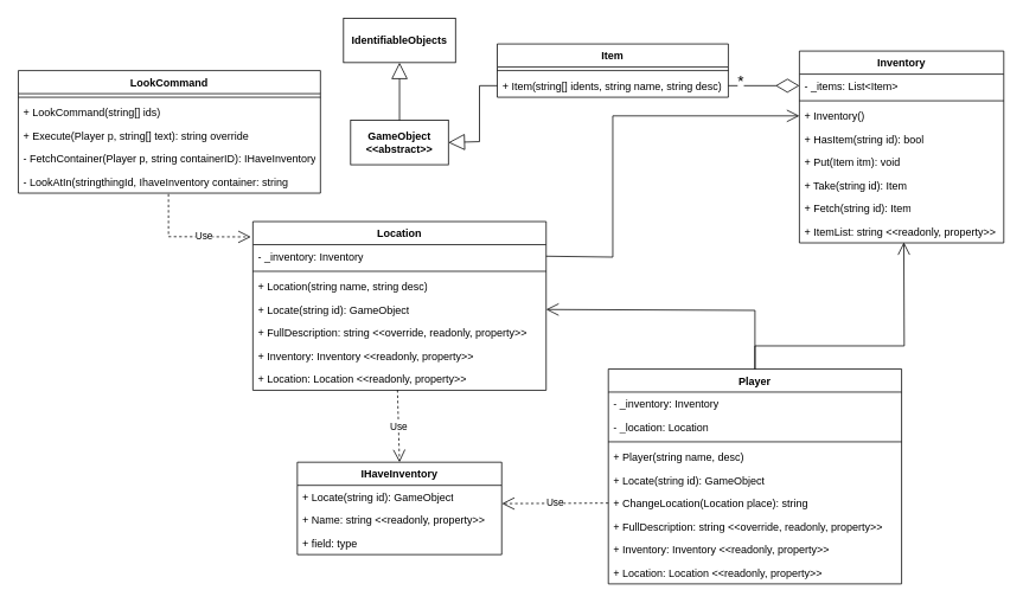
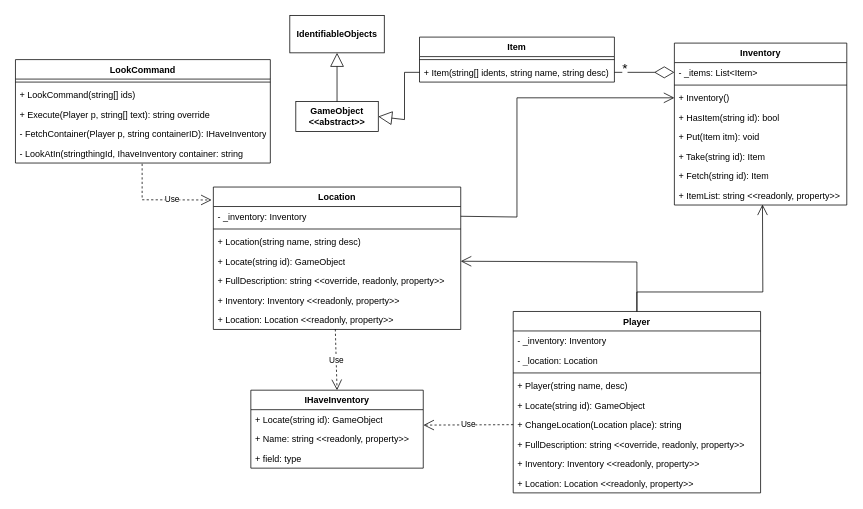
  <mxCell id="0" />
  <mxCell id="1" parent="0" />
  <mxCell id="2" value="Location" style="swimlane;fontStyle=1;align=center;verticalAlign=top;childLayout=stackLayout;horizontal=1;startSize=26;horizontalStack=0;resizeParent=1;resizeParentMax=0;resizeLast=0;collapsible=1;marginBottom=0;whiteSpace=wrap;html=1;" parent="1" vertex="1"><mxGeometry x="284" y="249" width="330" height="190" as="geometry" /></mxCell>
  <mxCell id="3" value="- _inventory: Inventory" style="text;strokeColor=none;fillColor=none;align=left;verticalAlign=top;spacingLeft=4;spacingRight=4;overflow=hidden;rotatable=0;points=[[0,0.5],[1,0.5]];portConstraint=eastwest;whiteSpace=wrap;html=1;" parent="2" vertex="1"><mxGeometry y="26" width="330" height="26" as="geometry" /></mxCell>
  <mxCell id="4" value="" style="line;strokeWidth=1;fillColor=none;align=left;verticalAlign=middle;spacingTop=-1;spacingLeft=3;spacingRight=3;rotatable=0;labelPosition=right;points=[];portConstraint=eastwest;strokeColor=inherit;" parent="2" vertex="1"><mxGeometry y="52" width="330" height="8" as="geometry" /></mxCell>
  <mxCell id="5" value="+ Location(string name, string desc)" style="text;strokeColor=none;fillColor=none;align=left;verticalAlign=top;spacingLeft=4;spacingRight=4;overflow=hidden;rotatable=0;points=[[0,0.5],[1,0.5]];portConstraint=eastwest;whiteSpace=wrap;html=1;" parent="2" vertex="1"><mxGeometry y="60" width="330" height="26" as="geometry" /></mxCell>
  <mxCell id="6" value="+ Locate(string id): GameObject" style="text;strokeColor=none;fillColor=none;align=left;verticalAlign=top;spacingLeft=4;spacingRight=4;overflow=hidden;rotatable=0;points=[[0,0.5],[1,0.5]];portConstraint=eastwest;whiteSpace=wrap;html=1;" parent="2" vertex="1"><mxGeometry y="86" width="330" height="26" as="geometry" /></mxCell>
  <mxCell id="7" value="+ FullDescription: string &amp;lt;&amp;lt;override, readonly, property&amp;gt;&amp;gt;" style="text;strokeColor=none;fillColor=none;align=left;verticalAlign=top;spacingLeft=4;spacingRight=4;overflow=hidden;rotatable=0;points=[[0,0.5],[1,0.5]];portConstraint=eastwest;whiteSpace=wrap;html=1;" parent="2" vertex="1"><mxGeometry y="112" width="330" height="26" as="geometry" /></mxCell>
  <mxCell id="8" value="+ Inventory: Inventory &amp;lt;&amp;lt;readonly, property&amp;gt;&amp;gt;" style="text;strokeColor=none;fillColor=none;align=left;verticalAlign=top;spacingLeft=4;spacingRight=4;overflow=hidden;rotatable=0;points=[[0,0.5],[1,0.5]];portConstraint=eastwest;whiteSpace=wrap;html=1;" parent="2" vertex="1"><mxGeometry y="138" width="330" height="26" as="geometry" /></mxCell>
  <mxCell id="9" value="+ Location: Location &amp;lt;&amp;lt;readonly, property&amp;gt;&amp;gt;" style="text;strokeColor=none;fillColor=none;align=left;verticalAlign=top;spacingLeft=4;spacingRight=4;overflow=hidden;rotatable=0;points=[[0,0.5],[1,0.5]];portConstraint=eastwest;whiteSpace=wrap;html=1;" parent="2" vertex="1"><mxGeometry y="164" width="330" height="26" as="geometry" /></mxCell>
- <mxCell id="10" value="&lt;b&gt;GameObject&lt;br&gt;&amp;lt;&amp;lt;abstract&amp;gt;&amp;gt;&lt;br&gt;&lt;/b&gt;" style="html=1;whiteSpace=wrap;" parent="1" vertex="1"><mxGeometry x="394" y="135" width="110" height="50" as="geometry" /></mxCell>
+ <mxCell id="10" value="&lt;b&gt;GameObject&lt;br&gt;&amp;lt;&amp;lt;abstract&amp;gt;&amp;gt;&lt;br&gt;&lt;/b&gt;" style="html=1;whiteSpace=wrap;" parent="1" vertex="1"><mxGeometry x="394" y="135" width="110" height="40" as="geometry" /></mxCell>
  <mxCell id="11" value="Player" style="swimlane;fontStyle=1;align=center;verticalAlign=top;childLayout=stackLayout;horizontal=1;startSize=26;horizontalStack=0;resizeParent=1;resizeParentMax=0;resizeLast=0;collapsible=1;marginBottom=0;whiteSpace=wrap;html=1;" parent="1" vertex="1"><mxGeometry x="684" y="415" width="330" height="242" as="geometry" /></mxCell>
  <mxCell id="12" value="- _inventory: Inventory" style="text;strokeColor=none;fillColor=none;align=left;verticalAlign=top;spacingLeft=4;spacingRight=4;overflow=hidden;rotatable=0;points=[[0,0.5],[1,0.5]];portConstraint=eastwest;whiteSpace=wrap;html=1;" parent="11" vertex="1"><mxGeometry y="26" width="330" height="26" as="geometry" /></mxCell>
  <mxCell id="13" value="- _location: Location" style="text;strokeColor=none;fillColor=none;align=left;verticalAlign=top;spacingLeft=4;spacingRight=4;overflow=hidden;rotatable=0;points=[[0,0.5],[1,0.5]];portConstraint=eastwest;whiteSpace=wrap;html=1;" parent="11" vertex="1"><mxGeometry y="52" width="330" height="26" as="geometry" /></mxCell>
  <mxCell id="14" value="" style="line;strokeWidth=1;fillColor=none;align=left;verticalAlign=middle;spacingTop=-1;spacingLeft=3;spacingRight=3;rotatable=0;labelPosition=right;points=[];portConstraint=eastwest;strokeColor=inherit;" parent="11" vertex="1"><mxGeometry y="78" width="330" height="8" as="geometry" /></mxCell>
  <mxCell id="15" value="+ Player(string name, desc)" style="text;strokeColor=none;fillColor=none;align=left;verticalAlign=top;spacingLeft=4;spacingRight=4;overflow=hidden;rotatable=0;points=[[0,0.5],[1,0.5]];portConstraint=eastwest;whiteSpace=wrap;html=1;" parent="11" vertex="1"><mxGeometry y="86" width="330" height="26" as="geometry" /></mxCell>
  <mxCell id="16" value="+ Locate(string id): GameObject" style="text;strokeColor=none;fillColor=none;align=left;verticalAlign=top;spacingLeft=4;spacingRight=4;overflow=hidden;rotatable=0;points=[[0,0.5],[1,0.5]];portConstraint=eastwest;whiteSpace=wrap;html=1;" parent="11" vertex="1"><mxGeometry y="112" width="330" height="26" as="geometry" /></mxCell>
  <mxCell id="17" value="+ ChangeLocation(Location place): string" style="text;strokeColor=none;fillColor=none;align=left;verticalAlign=top;spacingLeft=4;spacingRight=4;overflow=hidden;rotatable=0;points=[[0,0.5],[1,0.5]];portConstraint=eastwest;whiteSpace=wrap;html=1;" parent="11" vertex="1"><mxGeometry y="138" width="330" height="26" as="geometry" /></mxCell>
  <mxCell id="18" value="+ FullDescription: string &amp;lt;&amp;lt;override, readonly, property&amp;gt;&amp;gt;" style="text;strokeColor=none;fillColor=none;align=left;verticalAlign=top;spacingLeft=4;spacingRight=4;overflow=hidden;rotatable=0;points=[[0,0.5],[1,0.5]];portConstraint=eastwest;whiteSpace=wrap;html=1;" parent="11" vertex="1"><mxGeometry y="164" width="330" height="26" as="geometry" /></mxCell>
  <mxCell id="19" value="+ Inventory: Inventory &amp;lt;&amp;lt;readonly, property&amp;gt;&amp;gt;" style="text;strokeColor=none;fillColor=none;align=left;verticalAlign=top;spacingLeft=4;spacingRight=4;overflow=hidden;rotatable=0;points=[[0,0.5],[1,0.5]];portConstraint=eastwest;whiteSpace=wrap;html=1;" parent="11" vertex="1"><mxGeometry y="190" width="330" height="26" as="geometry" /></mxCell>
  <mxCell id="20" value="+ Location: Location &amp;lt;&amp;lt;readonly, property&amp;gt;&amp;gt;" style="text;strokeColor=none;fillColor=none;align=left;verticalAlign=top;spacingLeft=4;spacingRight=4;overflow=hidden;rotatable=0;points=[[0,0.5],[1,0.5]];portConstraint=eastwest;whiteSpace=wrap;html=1;" parent="11" vertex="1"><mxGeometry y="216" width="330" height="26" as="geometry" /></mxCell>
  <mxCell id="21" value="&lt;b&gt;IHaveInventory&lt;/b&gt;" style="swimlane;fontStyle=0;childLayout=stackLayout;horizontal=1;startSize=26;fillColor=none;horizontalStack=0;resizeParent=1;resizeParentMax=0;resizeLast=0;collapsible=1;marginBottom=0;whiteSpace=wrap;html=1;" parent="1" vertex="1"><mxGeometry x="334" y="520" width="230" height="104" as="geometry" /></mxCell>
  <mxCell id="22" value="+ Locate(string id): GameObject" style="text;strokeColor=none;fillColor=none;align=left;verticalAlign=top;spacingLeft=4;spacingRight=4;overflow=hidden;rotatable=0;points=[[0,0.5],[1,0.5]];portConstraint=eastwest;whiteSpace=wrap;html=1;" parent="21" vertex="1"><mxGeometry y="26" width="230" height="26" as="geometry" /></mxCell>
  <mxCell id="23" value="+ Name: string &amp;lt;&amp;lt;readonly, property&amp;gt;&amp;gt;" style="text;strokeColor=none;fillColor=none;align=left;verticalAlign=top;spacingLeft=4;spacingRight=4;overflow=hidden;rotatable=0;points=[[0,0.5],[1,0.5]];portConstraint=eastwest;whiteSpace=wrap;html=1;" parent="21" vertex="1"><mxGeometry y="52" width="230" height="26" as="geometry" /></mxCell>
  <mxCell id="24" value="+ field: type" style="text;strokeColor=none;fillColor=none;align=left;verticalAlign=top;spacingLeft=4;spacingRight=4;overflow=hidden;rotatable=0;points=[[0,0.5],[1,0.5]];portConstraint=eastwest;whiteSpace=wrap;html=1;" parent="21" vertex="1"><mxGeometry y="78" width="230" height="26" as="geometry" /></mxCell>
  <mxCell id="25" value="&lt;b&gt;IdentifiableObjects&lt;/b&gt;" style="html=1;whiteSpace=wrap;" parent="1" vertex="1"><mxGeometry x="386" y="20" width="126" height="50" as="geometry" /></mxCell>
  <mxCell id="26" value="" style="endArrow=block;endSize=16;endFill=0;html=1;rounded=0;exitX=0.5;exitY=0;exitDx=0;exitDy=0;entryX=0.5;entryY=1;entryDx=0;entryDy=0;" parent="1" source="10" target="25" edge="1"><mxGeometry width="160" relative="1" as="geometry"><mxPoint x="549" y="109" as="sourcePoint" /><mxPoint x="549" y="9" as="targetPoint" /></mxGeometry></mxCell>
  <mxCell id="27" value="Inventory" style="swimlane;fontStyle=1;align=center;verticalAlign=top;childLayout=stackLayout;horizontal=1;startSize=26;horizontalStack=0;resizeParent=1;resizeParentMax=0;resizeLast=0;collapsible=1;marginBottom=0;whiteSpace=wrap;html=1;" parent="1" vertex="1"><mxGeometry x="899" y="57" width="230" height="216" as="geometry" /></mxCell>
  <mxCell id="28" value="- _items: List&amp;lt;Item&amp;gt;" style="text;strokeColor=none;fillColor=none;align=left;verticalAlign=top;spacingLeft=4;spacingRight=4;overflow=hidden;rotatable=0;points=[[0,0.5],[1,0.5]];portConstraint=eastwest;whiteSpace=wrap;html=1;" parent="27" vertex="1"><mxGeometry y="26" width="230" height="26" as="geometry" /></mxCell>
  <mxCell id="29" value="" style="line;strokeWidth=1;fillColor=none;align=left;verticalAlign=middle;spacingTop=-1;spacingLeft=3;spacingRight=3;rotatable=0;labelPosition=right;points=[];portConstraint=eastwest;strokeColor=inherit;" parent="27" vertex="1"><mxGeometry y="52" width="230" height="8" as="geometry" /></mxCell>
  <mxCell id="30" value="+ Inventory()" style="text;strokeColor=none;fillColor=none;align=left;verticalAlign=top;spacingLeft=4;spacingRight=4;overflow=hidden;rotatable=0;points=[[0,0.5],[1,0.5]];portConstraint=eastwest;whiteSpace=wrap;html=1;" parent="27" vertex="1"><mxGeometry y="60" width="230" height="26" as="geometry" /></mxCell>
  <mxCell id="31" value="+ HasItem(string id): bool" style="text;strokeColor=none;fillColor=none;align=left;verticalAlign=top;spacingLeft=4;spacingRight=4;overflow=hidden;rotatable=0;points=[[0,0.5],[1,0.5]];portConstraint=eastwest;whiteSpace=wrap;html=1;" parent="27" vertex="1"><mxGeometry y="86" width="230" height="26" as="geometry" /></mxCell>
  <mxCell id="32" value="+ Put(Item itm): void" style="text;strokeColor=none;fillColor=none;align=left;verticalAlign=top;spacingLeft=4;spacingRight=4;overflow=hidden;rotatable=0;points=[[0,0.5],[1,0.5]];portConstraint=eastwest;whiteSpace=wrap;html=1;" parent="27" vertex="1"><mxGeometry y="112" width="230" height="26" as="geometry" /></mxCell>
  <mxCell id="33" value="+ Take(string id): Item" style="text;strokeColor=none;fillColor=none;align=left;verticalAlign=top;spacingLeft=4;spacingRight=4;overflow=hidden;rotatable=0;points=[[0,0.5],[1,0.5]];portConstraint=eastwest;whiteSpace=wrap;html=1;" parent="27" vertex="1"><mxGeometry y="138" width="230" height="26" as="geometry" /></mxCell>
  <mxCell id="34" value="+ Fetch(string id): Item" style="text;strokeColor=none;fillColor=none;align=left;verticalAlign=top;spacingLeft=4;spacingRight=4;overflow=hidden;rotatable=0;points=[[0,0.5],[1,0.5]];portConstraint=eastwest;whiteSpace=wrap;html=1;" parent="27" vertex="1"><mxGeometry y="164" width="230" height="26" as="geometry" /></mxCell>
  <mxCell id="35" value="+ ItemList: string &amp;lt;&amp;lt;readonly, property&amp;gt;&amp;gt;" style="text;strokeColor=none;fillColor=none;align=left;verticalAlign=top;spacingLeft=4;spacingRight=4;overflow=hidden;rotatable=0;points=[[0,0.5],[1,0.5]];portConstraint=eastwest;whiteSpace=wrap;html=1;" parent="27" vertex="1"><mxGeometry y="190" width="230" height="26" as="geometry" /></mxCell>
  <mxCell id="36" value="Item" style="swimlane;fontStyle=1;align=center;verticalAlign=top;childLayout=stackLayout;horizontal=1;startSize=26;horizontalStack=0;resizeParent=1;resizeParentMax=0;resizeLast=0;collapsible=1;marginBottom=0;whiteSpace=wrap;html=1;" parent="1" vertex="1"><mxGeometry x="559" y="49" width="260" height="60" as="geometry" /></mxCell>
  <mxCell id="37" value="" style="line;strokeWidth=1;fillColor=none;align=left;verticalAlign=middle;spacingTop=-1;spacingLeft=3;spacingRight=3;rotatable=0;labelPosition=right;points=[];portConstraint=eastwest;strokeColor=inherit;" parent="36" vertex="1"><mxGeometry y="26" width="260" height="8" as="geometry" /></mxCell>
  <mxCell id="38" value="+ Item(string[] idents, string name, string desc)" style="text;strokeColor=none;fillColor=none;align=left;verticalAlign=top;spacingLeft=4;spacingRight=4;overflow=hidden;rotatable=0;points=[[0,0.5],[1,0.5]];portConstraint=eastwest;whiteSpace=wrap;html=1;" parent="36" vertex="1"><mxGeometry y="34" width="260" height="26" as="geometry" /></mxCell>
  <mxCell id="39" value="" style="endArrow=block;endSize=16;endFill=0;html=1;rounded=0;exitX=0;exitY=0.5;exitDx=0;exitDy=0;entryX=1;entryY=0.5;entryDx=0;entryDy=0;" parent="1" source="38" target="10" edge="1"><mxGeometry width="160" relative="1" as="geometry"><mxPoint x="559" y="13" as="sourcePoint" /><mxPoint x="559" y="-51" as="targetPoint" /><Array as="points"><mxPoint x="539" y="96" /><mxPoint x="539" y="159" /></Array></mxGeometry></mxCell>
  <mxCell id="40" value="" style="endArrow=diamondThin;endFill=0;endSize=24;html=1;rounded=0;exitX=1;exitY=0.5;exitDx=0;exitDy=0;entryX=0;entryY=0.5;entryDx=0;entryDy=0;" parent="1" source="38" target="28" edge="1"><mxGeometry width="160" relative="1" as="geometry"><mxPoint x="689" y="179" as="sourcePoint" /><mxPoint x="849" y="179" as="targetPoint" /></mxGeometry></mxCell>
  <mxCell id="41" value="&lt;font style=&quot;font-size: 18px;&quot;&gt;*&lt;/font&gt;" style="edgeLabel;html=1;align=center;verticalAlign=middle;resizable=0;points=[];rotation=0;" parent="40" vertex="1" connectable="0"><mxGeometry x="-0.508" y="2" relative="1" as="geometry"><mxPoint x="-7" y="-3" as="offset" /></mxGeometry></mxCell>
  <mxCell id="42" value="" style="endArrow=open;endFill=1;endSize=12;html=1;rounded=0;entryX=0;entryY=0.5;entryDx=0;entryDy=0;exitX=1;exitY=0.5;exitDx=0;exitDy=0;" parent="1" source="3" target="30" edge="1"><mxGeometry width="160" relative="1" as="geometry"><mxPoint x="619" y="289" as="sourcePoint" /><mxPoint x="729" y="179" as="targetPoint" /><Array as="points"><mxPoint x="689" y="289" /><mxPoint x="689" y="130" /></Array></mxGeometry></mxCell>
  <mxCell id="43" value="" style="endArrow=open;endFill=1;endSize=12;html=1;rounded=0;exitX=0.5;exitY=0;exitDx=0;exitDy=0;entryX=0.511;entryY=0.974;entryDx=0;entryDy=0;entryPerimeter=0;" parent="1" source="11" target="35" edge="1"><mxGeometry width="160" relative="1" as="geometry"><mxPoint x="709" y="369" as="sourcePoint" /><mxPoint x="869" y="369" as="targetPoint" /><Array as="points"><mxPoint x="849" y="389" /><mxPoint x="1017" y="389" /></Array></mxGeometry></mxCell>
  <mxCell id="44" value="Use" style="endArrow=open;endSize=12;dashed=1;html=1;rounded=0;exitX=0.493;exitY=0.987;exitDx=0;exitDy=0;exitPerimeter=0;entryX=0.5;entryY=0;entryDx=0;entryDy=0;" parent="1" source="9" target="21" edge="1"><mxGeometry width="160" relative="1" as="geometry"><mxPoint x="309" y="499" as="sourcePoint" /><mxPoint x="369" y="459" as="targetPoint" /></mxGeometry></mxCell>
  <mxCell id="45" value="Use" style="endArrow=open;endSize=12;dashed=1;html=1;rounded=0;exitX=0;exitY=0.5;exitDx=0;exitDy=0;entryX=1.001;entryY=0.792;entryDx=0;entryDy=0;entryPerimeter=0;" parent="1" source="17" target="22" edge="1"><mxGeometry width="160" relative="1" as="geometry"><mxPoint x="643" y="389" as="sourcePoint" /><mxPoint x="559" y="566" as="targetPoint" /></mxGeometry></mxCell>
  <mxCell id="46" value="" style="endArrow=open;endFill=1;endSize=12;html=1;rounded=0;exitX=0.5;exitY=0;exitDx=0;exitDy=0;entryX=1;entryY=0.5;entryDx=0;entryDy=0;" parent="1" source="11" edge="1"><mxGeometry width="160" relative="1" as="geometry"><mxPoint x="859" y="469" as="sourcePoint" /><mxPoint x="614" y="348" as="targetPoint" /><Array as="points"><mxPoint x="849" y="349" /></Array></mxGeometry></mxCell>
  <mxCell id="47" value="LookCommand" style="swimlane;fontStyle=1;align=center;verticalAlign=top;childLayout=stackLayout;horizontal=1;startSize=26;horizontalStack=0;resizeParent=1;resizeParentMax=0;resizeLast=0;collapsible=1;marginBottom=0;whiteSpace=wrap;html=1;" parent="1" vertex="1"><mxGeometry x="20" y="79" width="340" height="138" as="geometry" /></mxCell>
  <mxCell id="48" value="" style="line;strokeWidth=1;fillColor=none;align=left;verticalAlign=middle;spacingTop=-1;spacingLeft=3;spacingRight=3;rotatable=0;labelPosition=right;points=[];portConstraint=eastwest;strokeColor=inherit;" parent="47" vertex="1"><mxGeometry y="26" width="340" height="8" as="geometry" /></mxCell>
  <mxCell id="49" value="+ LookCommand(string[] ids)" style="text;strokeColor=none;fillColor=none;align=left;verticalAlign=top;spacingLeft=4;spacingRight=4;overflow=hidden;rotatable=0;points=[[0,0.5],[1,0.5]];portConstraint=eastwest;whiteSpace=wrap;html=1;" parent="47" vertex="1"><mxGeometry y="34" width="340" height="26" as="geometry" /></mxCell>
  <mxCell id="50" value="+ Execute(Player p, string[] text): string override" style="text;strokeColor=none;fillColor=none;align=left;verticalAlign=top;spacingLeft=4;spacingRight=4;overflow=hidden;rotatable=0;points=[[0,0.5],[1,0.5]];portConstraint=eastwest;whiteSpace=wrap;html=1;" parent="47" vertex="1"><mxGeometry y="60" width="340" height="26" as="geometry" /></mxCell>
  <mxCell id="51" value="- FetchContainer(Player p, string containerID): IHaveInventory" style="text;strokeColor=none;fillColor=none;align=left;verticalAlign=top;spacingLeft=4;spacingRight=4;overflow=hidden;rotatable=0;points=[[0,0.5],[1,0.5]];portConstraint=eastwest;whiteSpace=wrap;html=1;" parent="47" vertex="1"><mxGeometry y="86" width="340" height="26" as="geometry" /></mxCell>
  <mxCell id="52" value="- LookAtIn(stringthingId, IhaveInventory container: string" style="text;strokeColor=none;fillColor=none;align=left;verticalAlign=top;spacingLeft=4;spacingRight=4;overflow=hidden;rotatable=0;points=[[0,0.5],[1,0.5]];portConstraint=eastwest;whiteSpace=wrap;html=1;" parent="47" vertex="1"><mxGeometry y="112" width="340" height="26" as="geometry" /></mxCell>
  <mxCell id="53" value="Use" style="endArrow=open;endSize=12;dashed=1;html=1;rounded=0;entryX=-0.007;entryY=0.091;entryDx=0;entryDy=0;entryPerimeter=0;exitX=0.497;exitY=1.038;exitDx=0;exitDy=0;exitPerimeter=0;" parent="1" source="52" target="2" edge="1"><mxGeometry x="0.251" width="160" relative="1" as="geometry"><mxPoint x="-31" y="299" as="sourcePoint" /><mxPoint x="129" y="299" as="targetPoint" /><Array as="points"><mxPoint x="189" y="266" /></Array><mxPoint as="offset" /></mxGeometry></mxCell>
